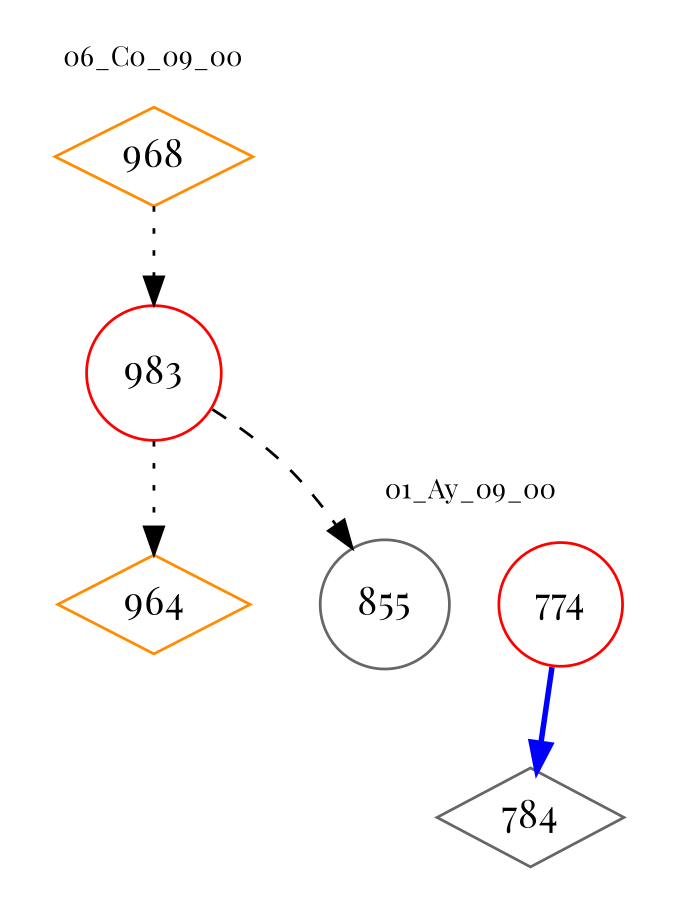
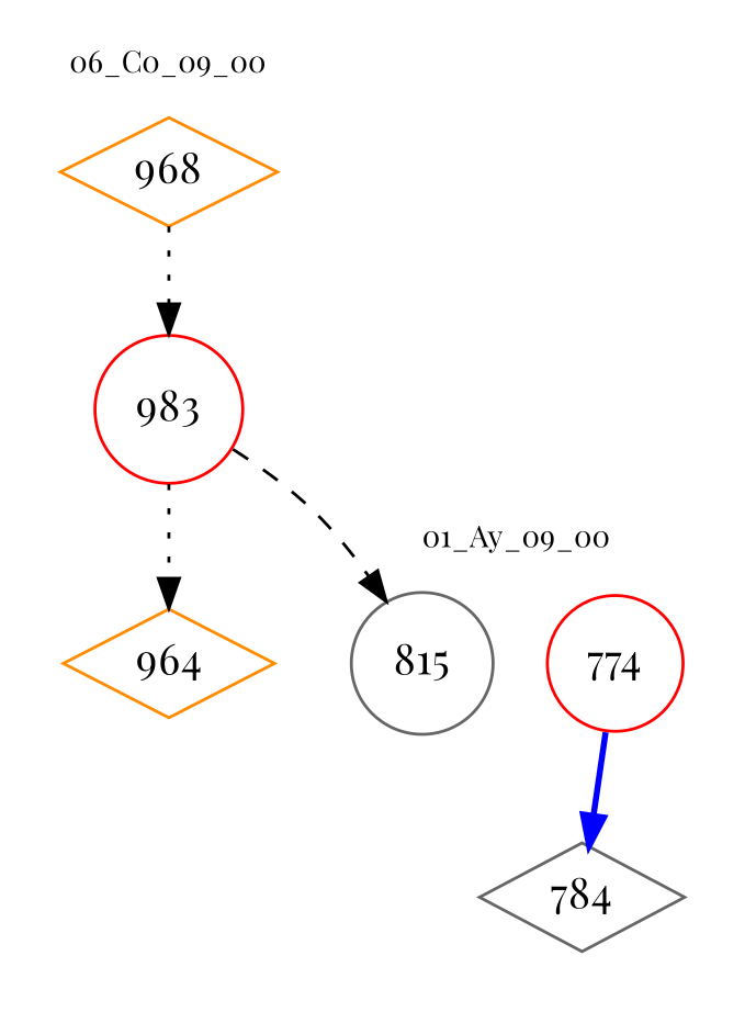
  digraph {
    fontname="Playfair Display"
    node [color=red fontname="Playfair Display" shape=circle]
    edge [color=black fontname="Playfair Display" style=dotted]
    n1 [label=774]
    n2 [color=gray40 label=784 shape=diamond]
-   n3 [color=gray40 label=855]
+   n3 [color=gray40 label=815]
    n4 [color=darkorange label=968 shape=diamond]
    n5 [label=983]
    n6 [color=darkorange label=964 shape=diamond]
    subgraph cluster_1 {
      color=white
      fontsize=10
      label="01_Ay_09_00"
      n1
      n2
      n3
    }
    subgraph cluster_2 {
      color=white
      fontsize=10
      label="06_C0_09_00"
      n4
      n5
      n6
    }
    n1 -> n2 [color=blue style=bold]
    n4 -> n5
    n5 -> n3 [style=dashed]
    n5 -> n6
  }
